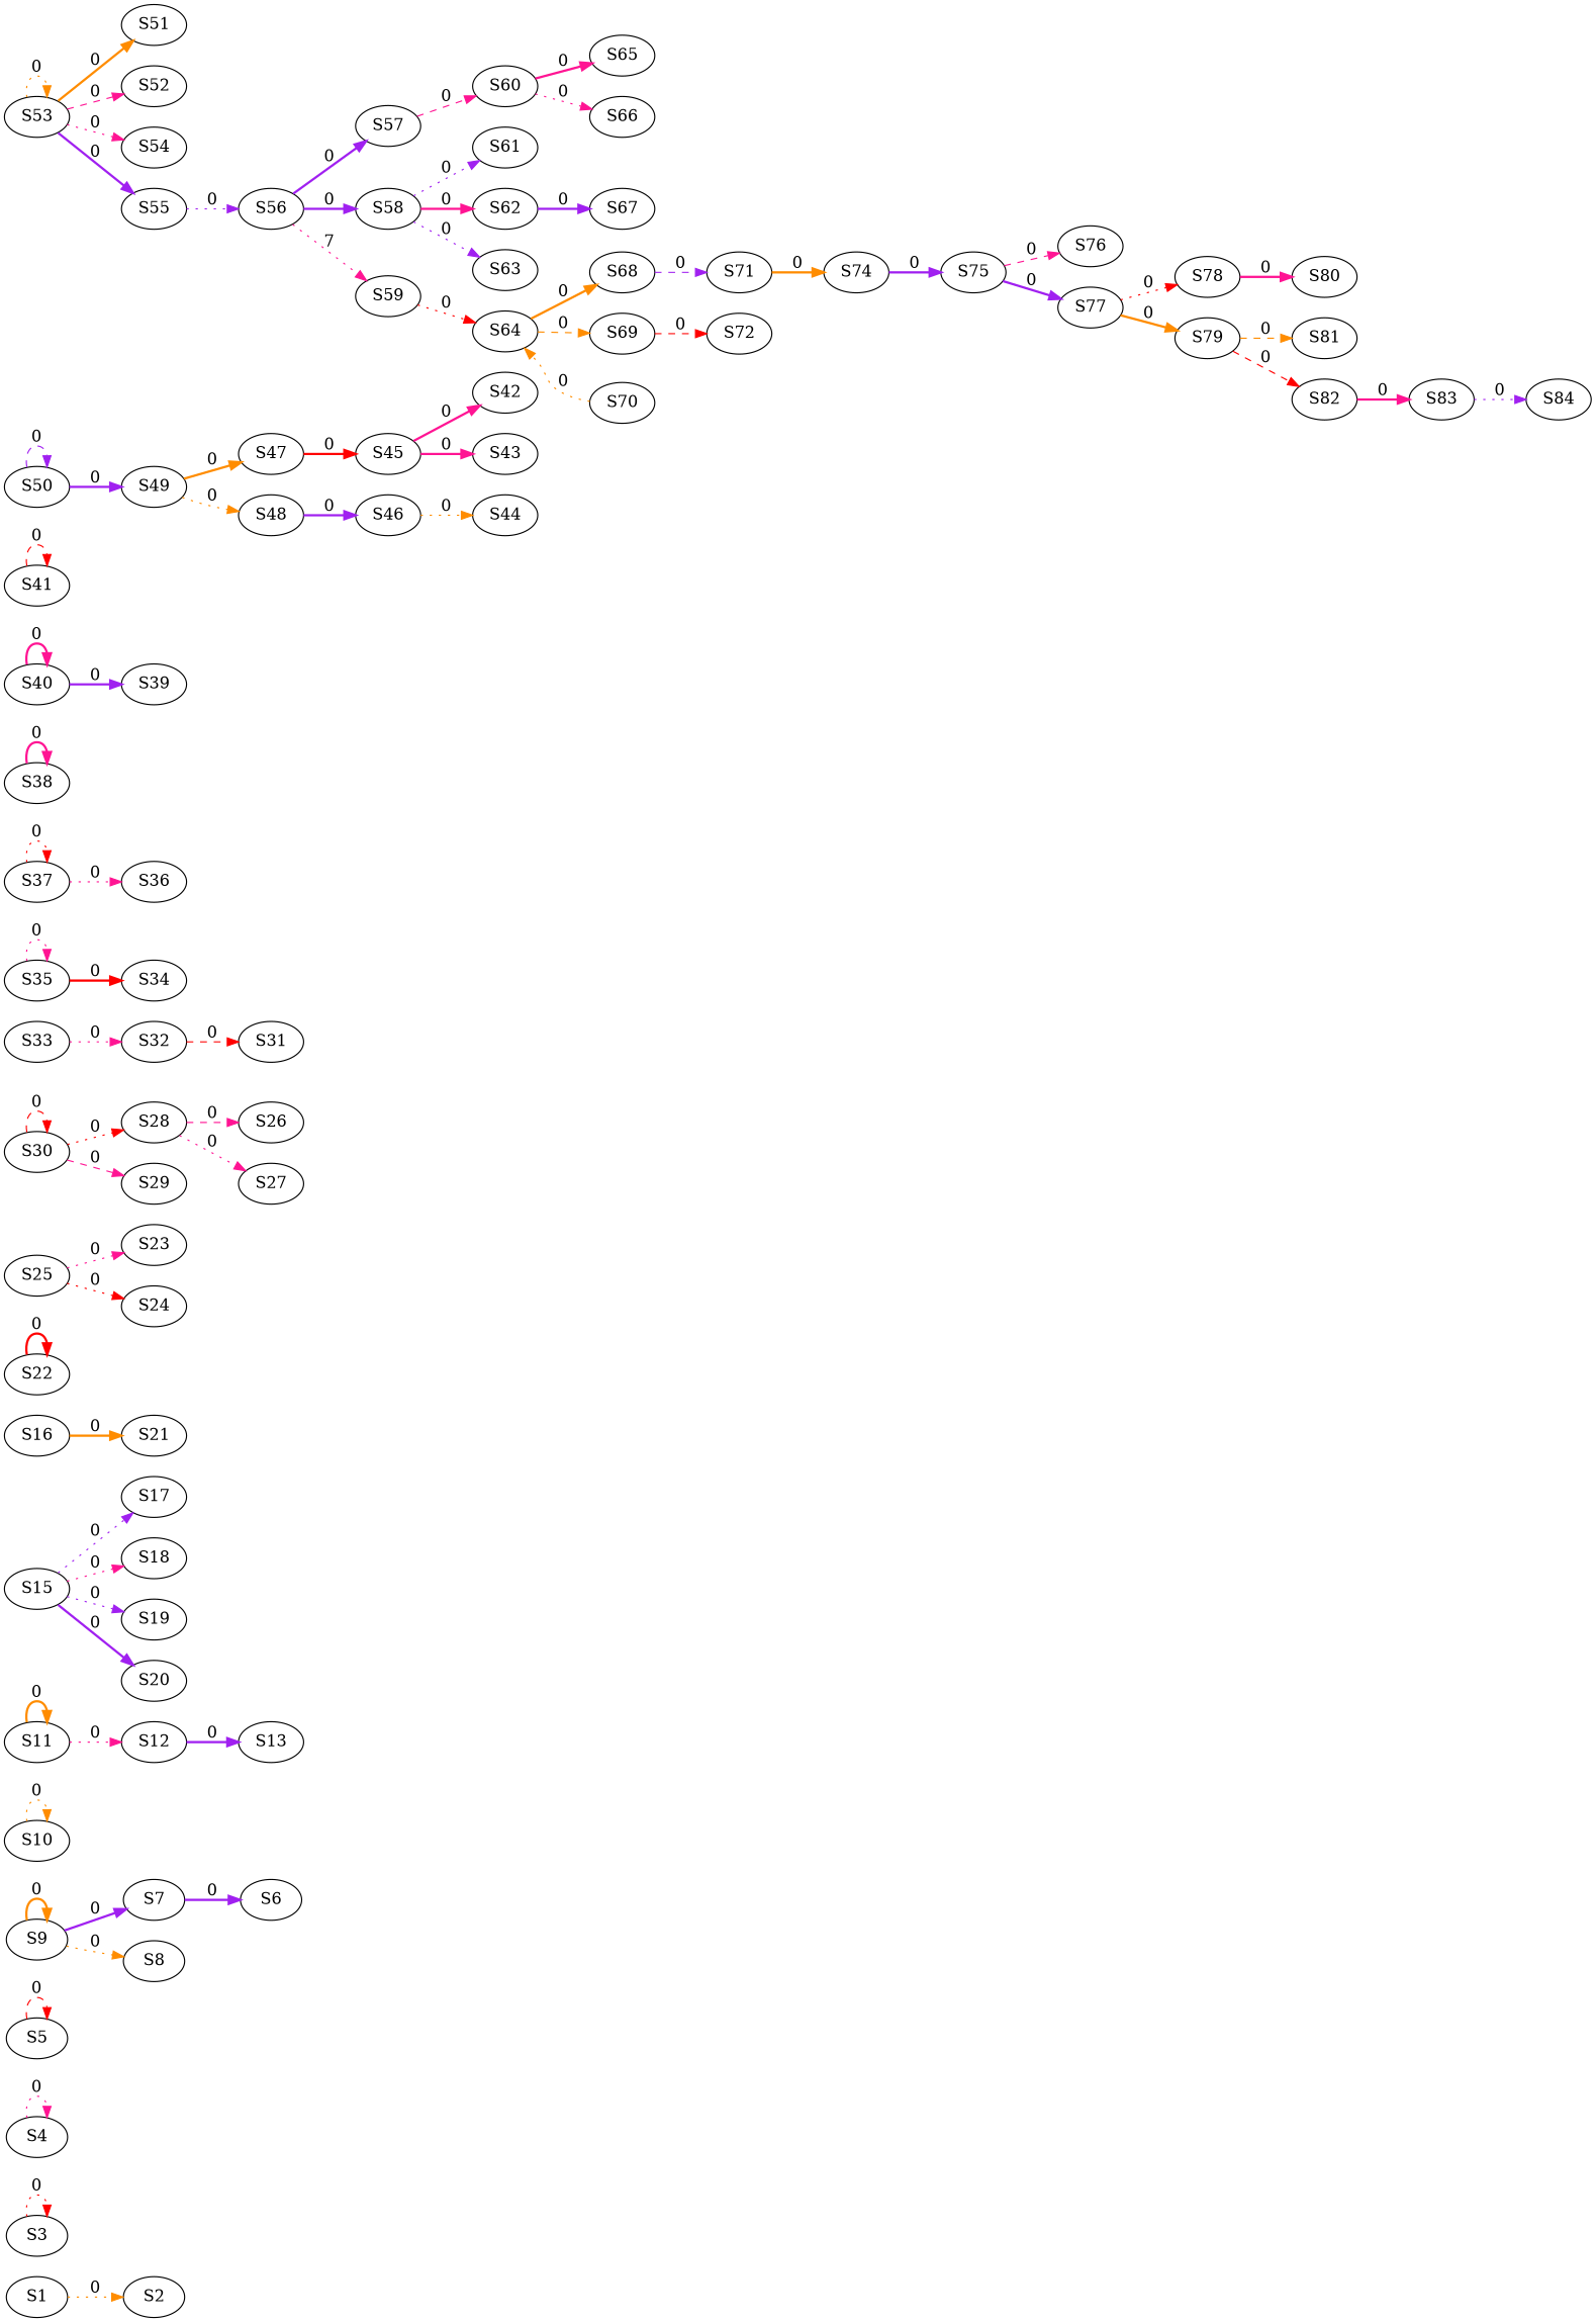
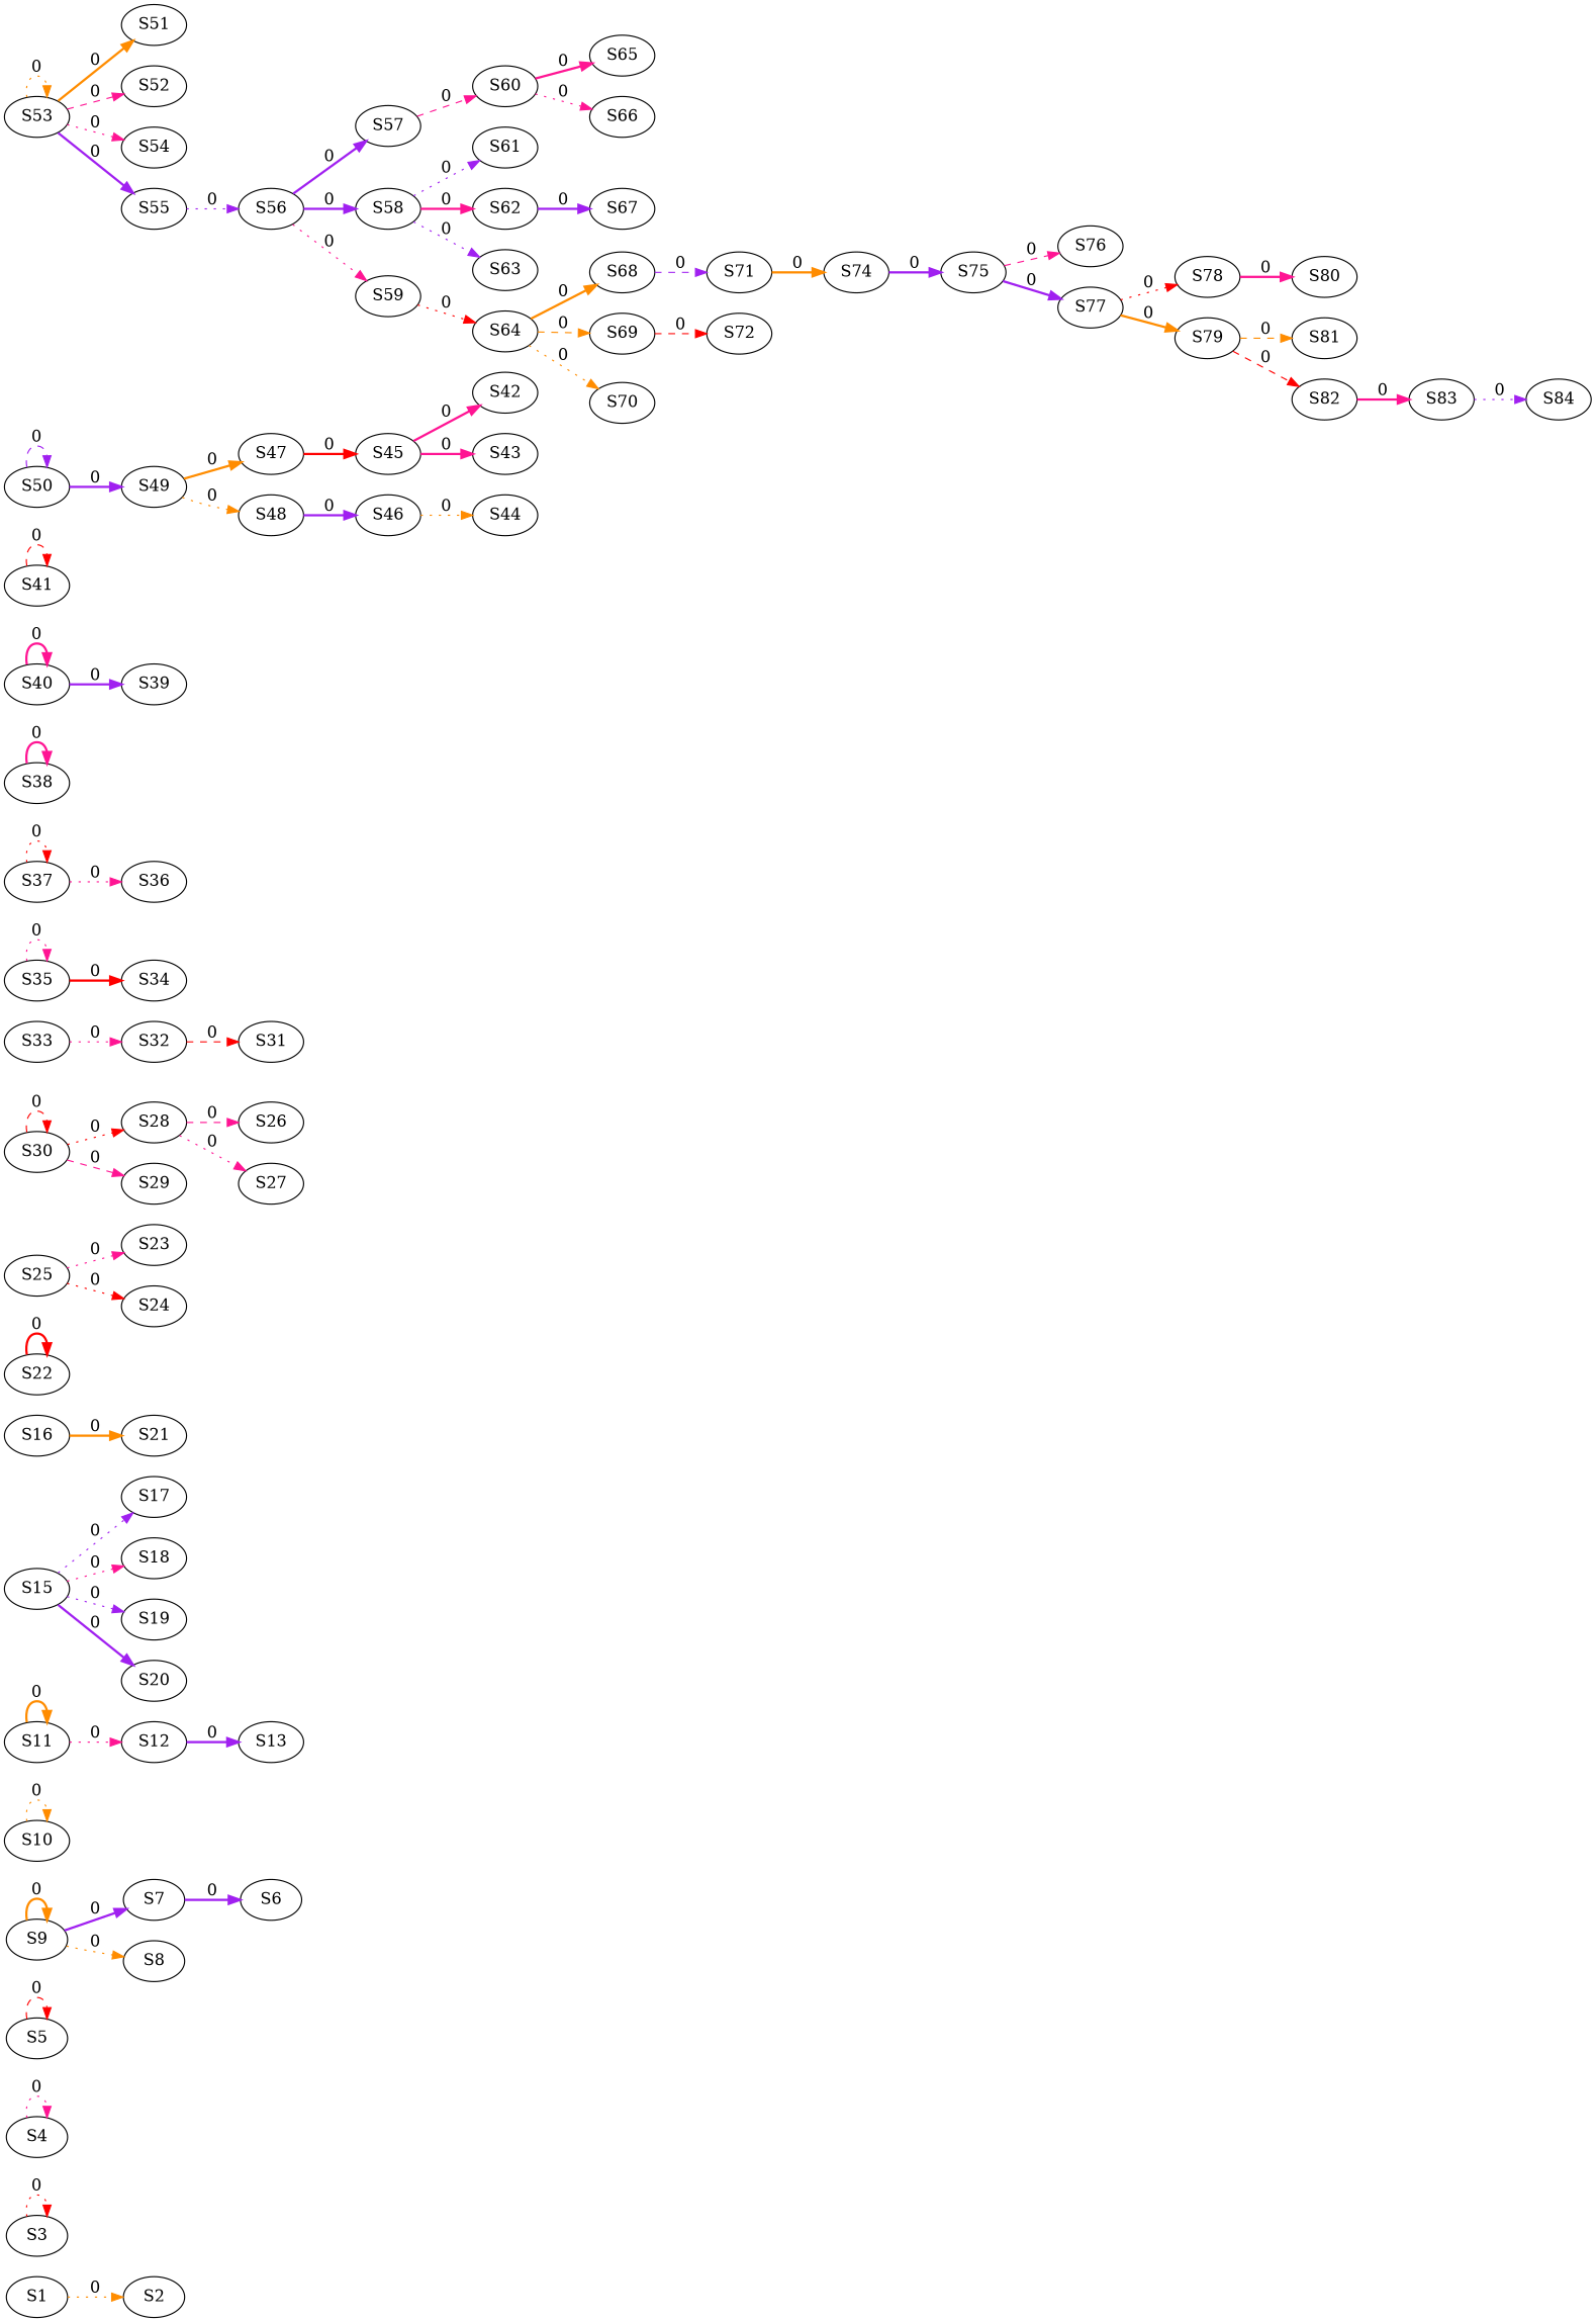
  strict digraph {
    rankdir=LR
    edge [color=deeppink style=bold]
    S1
    S2
    S3
    S4
    S5
    S7
    S6
    S9
    S8
    S10
    S11
    S12
    S13
    S15
    S17
    S18
    S19
    S20
    S16
    S21
    S22
    S25
    S23
    S24
    S28
    S26
    S27
    S30
    S29
    S32
    S31
    S33
    S35
    S34
    S37
    S36
    S38
    S40
    S39
    S41
    S45
    S42
    S43
    S46
    S44
    S47
    S48
    S49
    S50
    S53
    S51
    S52
    S54
    S55
    S56
    S57
    S58
    S59
    S60
    S61
    S62
    S63
    S64
    S65
    S66
    S67
    S68
    S69
    S70
    S71
    S72
    S74
    S75
    S76
    S77
    S78
    S79
    S80
    S81
    S82
    S83
    S84
    S1 -> S2 [color=darkorange label=0 style=dotted]
    S3 -> S3 [color=red label=0 style=dotted]
    S4 -> S4 [label=0 style=dotted]
    S5 -> S5 [color=red label=0 style=dashed]
    S7 -> S6 [color=purple label=0]
    S9 -> S7 [color=purple label=0]
    S9 -> S9 [color=darkorange label=0]
    S9 -> S8 [color=darkorange label=0 style=dotted]
    S10 -> S10 [color=darkorange label=0 style=dotted]
    S11 -> S11 [color=darkorange label=0]
    S11 -> S12 [label=0 style=dotted]
    S12 -> S13 [color=purple label=0]
    S15 -> S17 [color=purple label=0 style=dotted]
    S15 -> S18 [label=0 style=dotted]
    S15 -> S19 [color=purple label=0 style=dotted]
    S15 -> S20 [color=purple label=0]
    S16 -> S21 [color=darkorange label=0]
    S22 -> S22 [color=red label=0]
    S25 -> S23 [label=0 style=dotted]
    S25 -> S24 [color=red label=0 style=dotted]
    S28 -> S26 [label=0 style=dashed]
    S28 -> S27 [label=0 style=dotted]
    S30 -> S28 [color=red label=0 style=dotted]
    S30 -> S30 [color=red label=0 style=dashed]
    S30 -> S29 [label=0 style=dashed]
    S32 -> S31 [color=red label=0 style=dashed]
    S33 -> S32 [label=0 style=dotted]
    S35 -> S35 [label=0 style=dotted]
    S35 -> S34 [color=red label=0]
    S37 -> S37 [color=red label=0 style=dotted]
    S37 -> S36 [label=0 style=dotted]
    S38 -> S38 [label=0]
    S40 -> S40 [label=0]
    S40 -> S39 [color=purple label=0]
    S41 -> S41 [color=red label=0 style=dashed]
    S45 -> S42 [label=0]
    S45 -> S43 [label=0]
    S46 -> S44 [color=darkorange label=0 style=dotted]
    S47 -> S45 [color=red label=0]
    S48 -> S46 [color=purple label=0]
    S49 -> S47 [color=darkorange label=0]
    S49 -> S48 [color=darkorange label=0 style=dotted]
    S50 -> S49 [color=purple label=0]
    S50 -> S50 [color=purple label=0 style=dashed]
    S53 -> S53 [color=darkorange label=0 style=dotted]
    S53 -> S51 [color=darkorange label=0]
    S53 -> S52 [label=0 style=dashed]
    S53 -> S54 [label=0 style=dotted]
    S53 -> S55 [color=purple label=0]
    S55 -> S56 [color=purple label=0 style=dotted]
    S56 -> S57 [color=purple label=0]
    S56 -> S58 [color=purple label=0]
-   S56 -> S59 [label=7 style=dotted]
+   S56 -> S59 [label=0 style=dotted]
    S57 -> S60 [label=0 style=dashed]
    S58 -> S61 [color=purple label=0 style=dotted]
    S58 -> S62 [label=0]
    S58 -> S63 [color=purple label=0 style=dotted]
    S59 -> S64 [color=red label=0 style=dotted]
    S60 -> S65 [label=0]
    S60 -> S66 [label=0 style=dotted]
    S62 -> S67 [color=purple label=0]
    S64 -> S68 [color=darkorange label=0]
    S64 -> S69 [color=darkorange label=0 style=dashed]
-   S70 -> S64 [color=darkorange label=0 style=dotted]
+   S64 -> S70 [color=darkorange label=0 style=dotted]
    S68 -> S71 [color=purple label=0 style=dashed]
    S69 -> S72 [color=red label=0 style=dashed]
    S71 -> S74 [color=darkorange label=0]
    S74 -> S75 [color=purple label=0]
    S75 -> S76 [label=0 style=dashed]
    S75 -> S77 [color=purple label=0]
    S77 -> S78 [color=red label=0 style=dotted]
    S77 -> S79 [color=darkorange label=0]
    S78 -> S80 [label=0]
    S79 -> S81 [color=darkorange label=0 style=dashed]
    S79 -> S82 [color=red label=0 style=dashed]
    S82 -> S83 [label=0]
    S83 -> S84 [color=purple label=0 style=dotted]
  }
